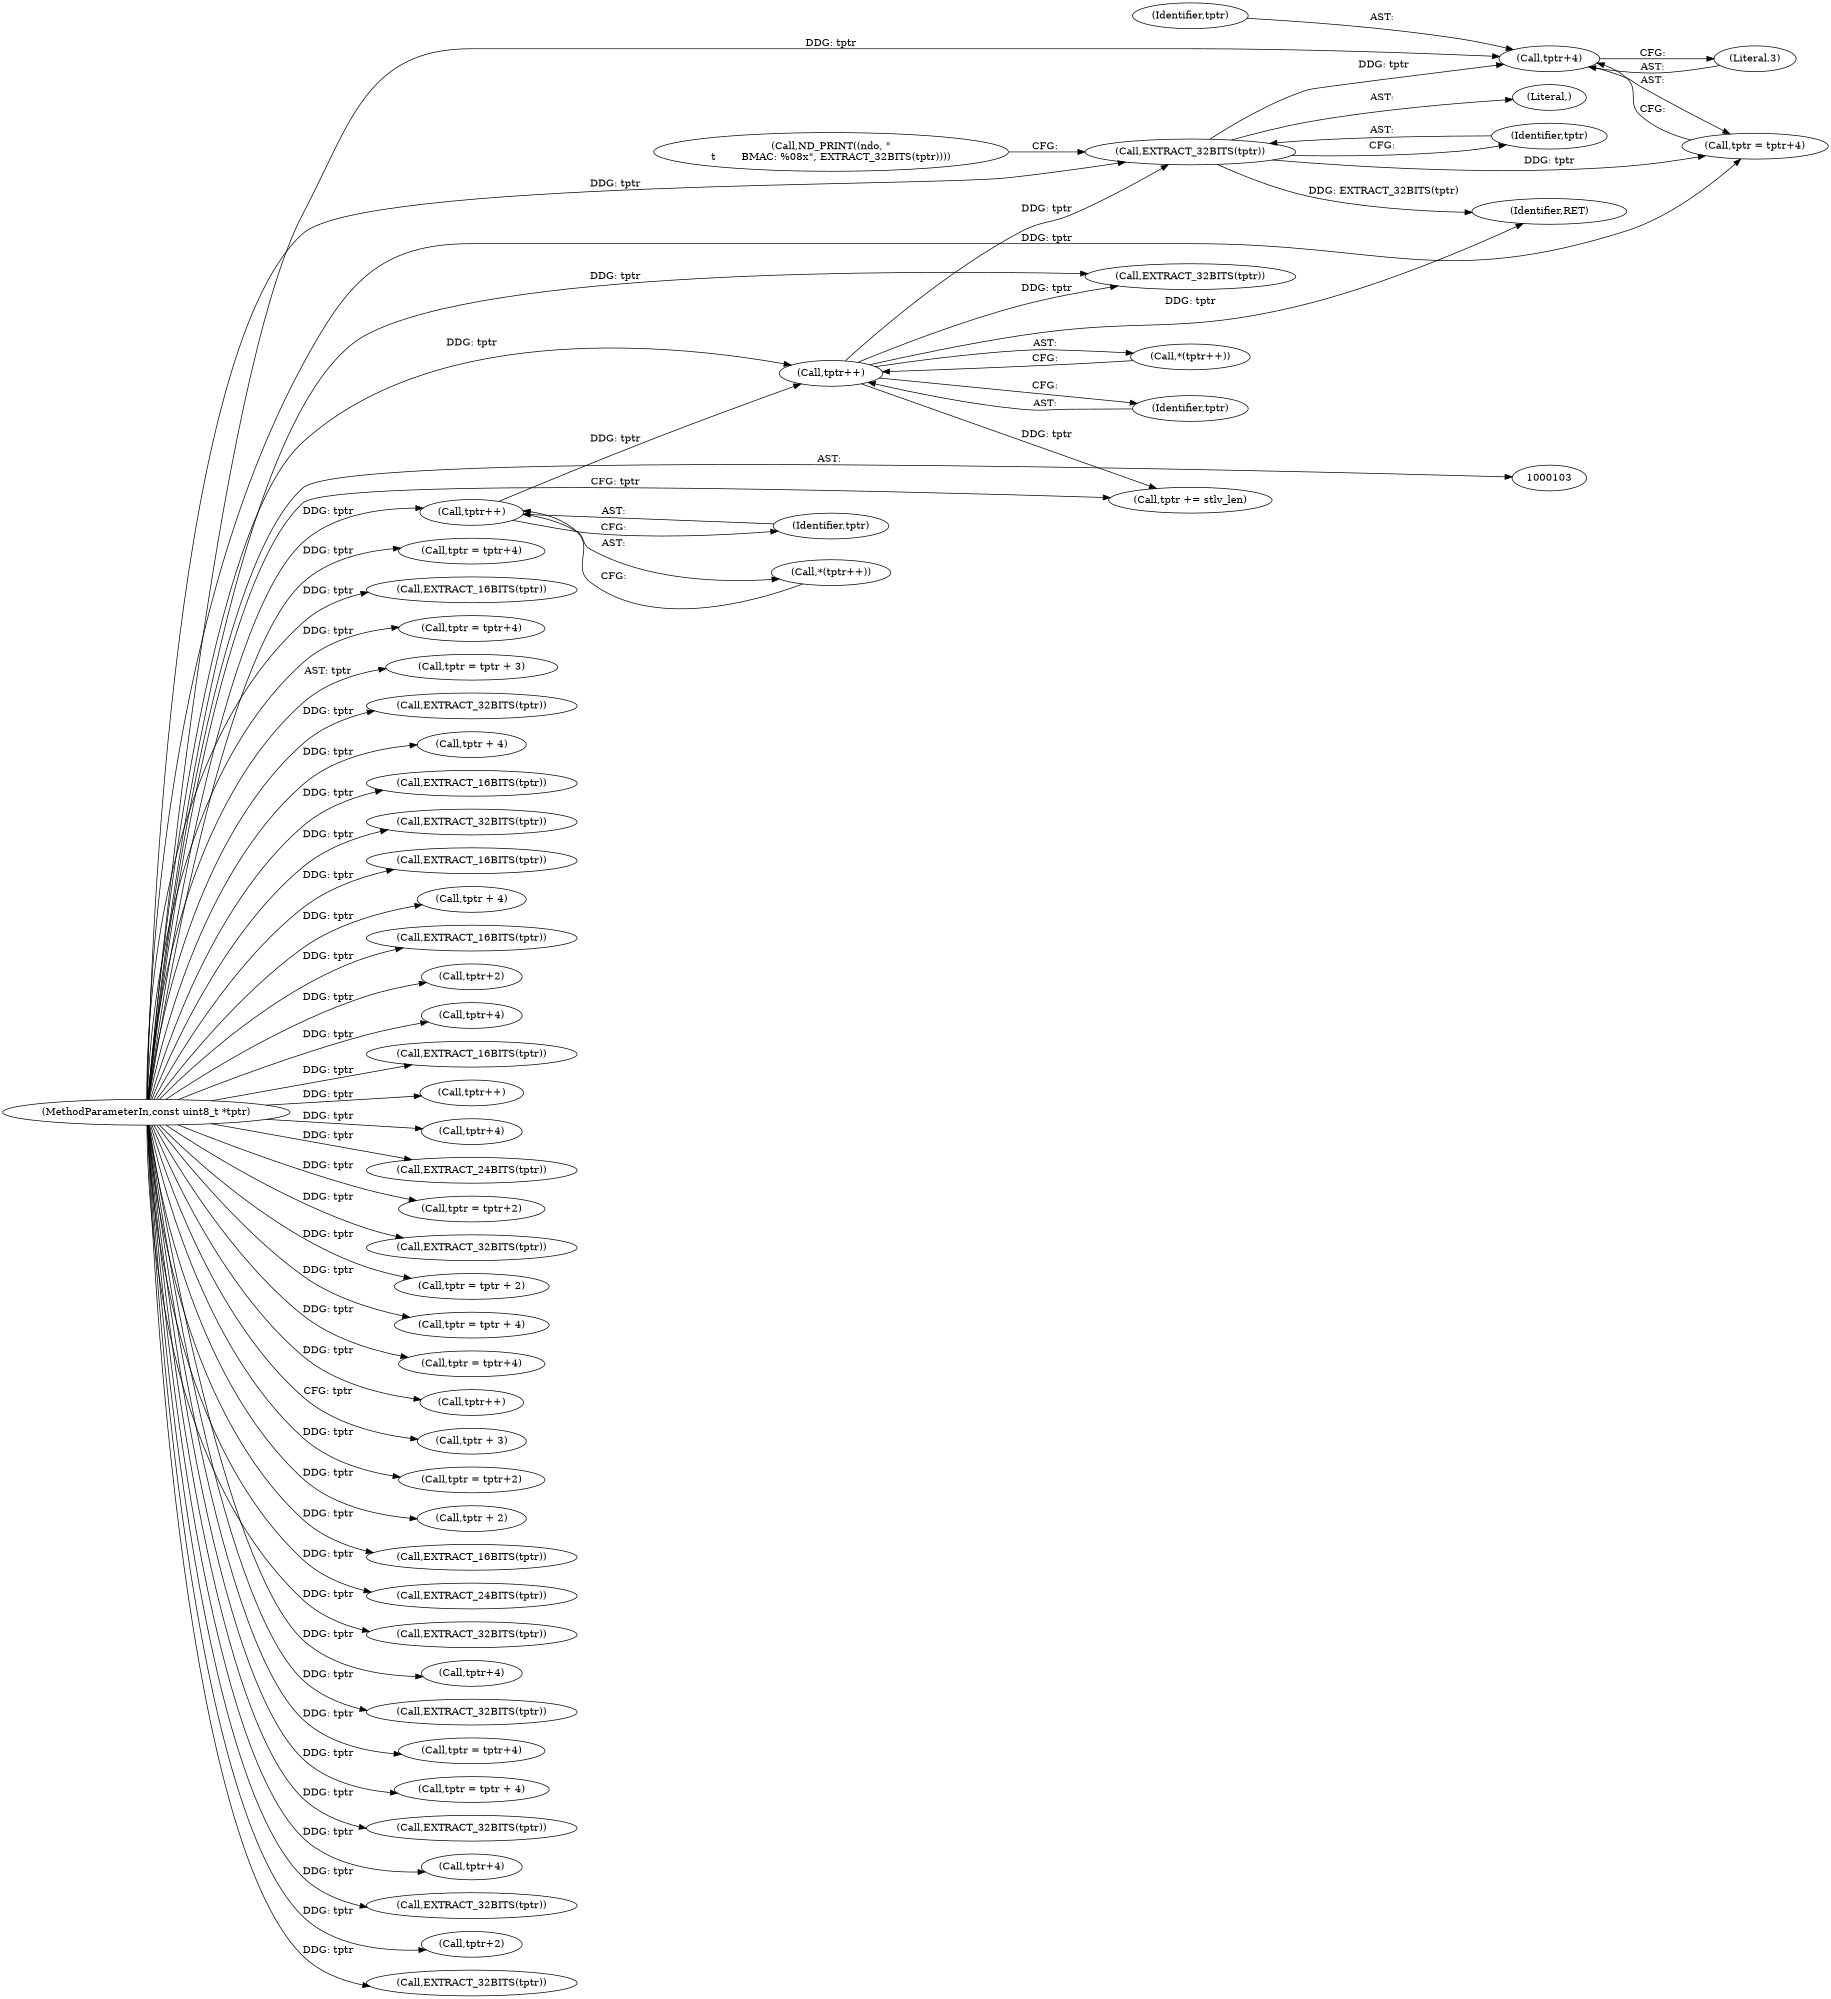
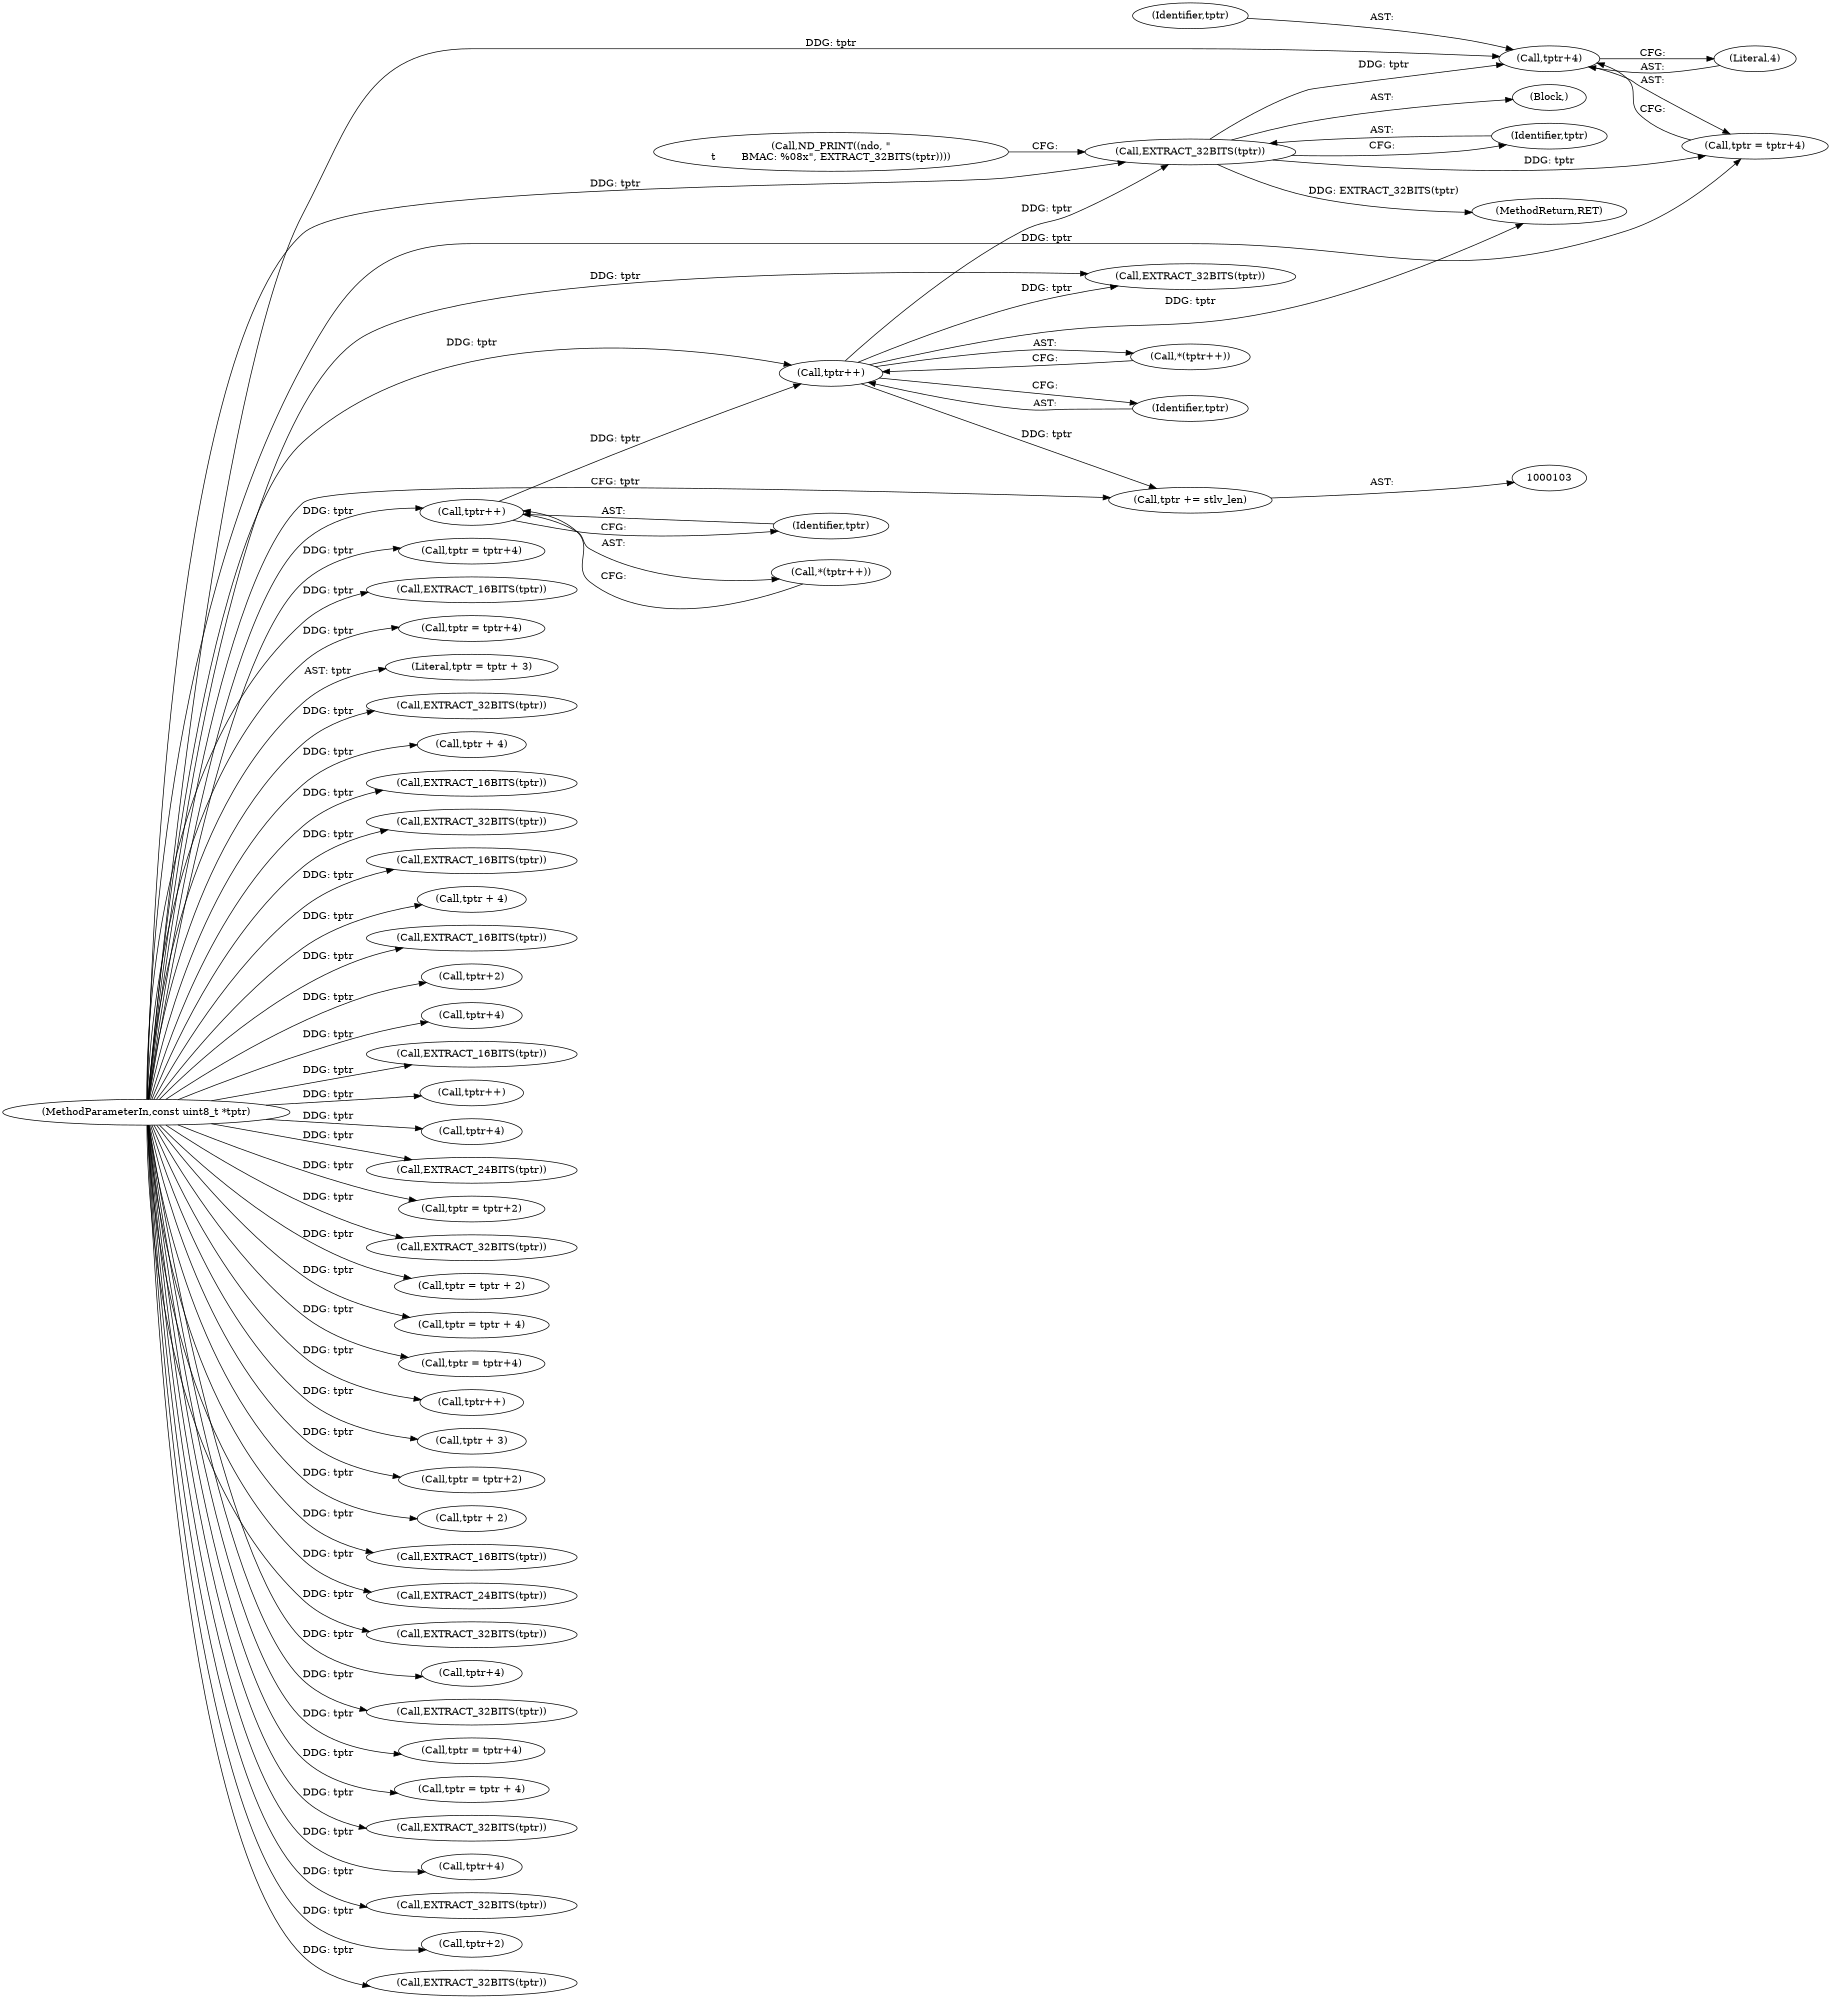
  digraph {
    rankdir=LR
    n1 [label="(Call,tptr+4)"]
-   n2 [label="(Literal,3)"]
+   n2 [label="(Literal,4)"]
    n3 [label="(Call,tptr = tptr+4)"]
    n4 [label="(Call,EXTRACT_32BITS(tptr))"]
-   n5 [label="(Identifier,RET)"]
-   n6 [label="(Literal,)"]
+   n5 [label="(MethodReturn,RET)"]
+   n6 [label="(Block,)"]
    n7 [label="(Identifier,tptr)"]
    n8 [label="(Call,tptr++)"]
    n9 [label="(Call,EXTRACT_32BITS(tptr))"]
    n10 [label="(Identifier,tptr)"]
    n11 [label="(Call,*(tptr++))"]
    n12 [label="(Call,tptr += stlv_len)"]
    n13 [label="(Call,tptr++)"]
    n14 [label="(Identifier,tptr)"]
    n15 [label="(Call,*(tptr++))"]
    n16 [label="(MethodParameterIn,const uint8_t *tptr)"]
    n17 [label="(Call,tptr = tptr+4)"]
    n18 [label="(Call,EXTRACT_16BITS(tptr))"]
    n19 [label="(Call,tptr = tptr+4)"]
-   n20 [label="(Call,tptr = tptr + 3)"]
+   n20 [label="(Literal,tptr = tptr + 3)"]
    n21 [label="(Call,EXTRACT_32BITS(tptr))"]
    n22 [label="(Call,tptr + 4)"]
    n23 [label="(Call,EXTRACT_16BITS(tptr))"]
    n24 [label="(Call,EXTRACT_32BITS(tptr))"]
    n25 [label="(Call,EXTRACT_16BITS(tptr))"]
    n26 [label="(Call,tptr + 4)"]
    n27 [label="(Call,EXTRACT_16BITS(tptr))"]
    n28 [label="(Call,tptr+2)"]
    n29 [label="(Call,tptr+4)"]
    n30 [label="(Call,EXTRACT_16BITS(tptr))"]
    n31 [label="(Call,tptr++)"]
    n32 [label="(Call,tptr+4)"]
    n33 [label="(Call,EXTRACT_24BITS(tptr))"]
    n34 [label="(Call,tptr = tptr+2)"]
    n35 [label="(Call,EXTRACT_32BITS(tptr))"]
    n36 [label="(Call,tptr = tptr + 2)"]
    n37 [label="(Call,tptr = tptr + 4)"]
    n38 [label="(Call,tptr = tptr+4)"]
    n39 [label="(Call,tptr++)"]
    n40 [label="(Call,tptr + 3)"]
    n41 [label="(Call,tptr = tptr+2)"]
    n42 [label="(Call,tptr + 2)"]
    n43 [label="(Call,EXTRACT_16BITS(tptr))"]
    n44 [label="(Call,EXTRACT_24BITS(tptr))"]
    n45 [label="(Call,EXTRACT_32BITS(tptr))"]
    n46 [label="(Call,tptr+4)"]
    n47 [label="(Call,EXTRACT_32BITS(tptr))"]
    n48 [label="(Call,tptr = tptr+4)"]
    n49 [label="(Call,tptr = tptr + 4)"]
    n50 [label="(Call,EXTRACT_32BITS(tptr))"]
    n51 [label="(Call,tptr+4)"]
    n52 [label="(Call,EXTRACT_32BITS(tptr))"]
    n53 [label="(Call,tptr+2)"]
    n54 [label="(Call,EXTRACT_32BITS(tptr))"]
    1000103
    n56 [label="(Identifier,tptr)"]
    n57 [label="(Call,ND_PRINT((ndo, \"\n\t        BMAC: %08x\", EXTRACT_32BITS(tptr))))"]
    n1 -> n2 [label="CFG: "]
    n1 -> n3 [label="AST: "]
    n2 -> n1 [label="AST: "]
    n3 -> n1 [label="CFG: "]
    n4 -> n1 [label="DDG: tptr"]
    n4 -> n3 [label="DDG: tptr"]
    n4 -> n5 [label="DDG: EXTRACT_32BITS(tptr)"]
    n4 -> n6 [label="AST: "]
    n4 -> n7 [label="CFG: "]
    n7 -> n4 [label="AST: "]
    n8 -> n4 [label="DDG: tptr"]
    n8 -> n5 [label="DDG: tptr"]
    n8 -> n9 [label="DDG: tptr"]
    n8 -> n10 [label="CFG: "]
    n8 -> n11 [label="AST: "]
    n8 -> n12 [label="DDG: tptr"]
    n10 -> n8 [label="AST: "]
    n11 -> n8 [label="CFG: "]
    n13 -> n8 [label="DDG: tptr"]
    n13 -> n14 [label="CFG: "]
    n13 -> n15 [label="AST: "]
    n14 -> n13 [label="AST: "]
    n15 -> n13 [label="CFG: "]
    n16 -> n1 [label="DDG: tptr"]
    n16 -> n3 [label="DDG: tptr"]
    n16 -> n4 [label="DDG: tptr"]
    n16 -> n8 [label="DDG: tptr"]
    n16 -> n9 [label="DDG: tptr"]
    n16 -> n12 [label="CFG: tptr"]
    n16 -> n13 [label="DDG: tptr"]
    n16 -> n17 [label="DDG: tptr"]
    n16 -> n18 [label="DDG: tptr"]
    n16 -> n19 [label="DDG: tptr"]
    n16 -> n20 [label="AST: tptr"]
    n16 -> n21 [label="DDG: tptr"]
    n16 -> n22 [label="DDG: tptr"]
    n16 -> n23 [label="DDG: tptr"]
    n16 -> n24 [label="DDG: tptr"]
    n16 -> n25 [label="DDG: tptr"]
    n16 -> n26 [label="DDG: tptr"]
    n16 -> n27 [label="DDG: tptr"]
    n16 -> n28 [label="DDG: tptr"]
    n16 -> n29 [label="DDG: tptr"]
    n16 -> n30 [label="DDG: tptr"]
    n16 -> n31 [label="DDG: tptr"]
    n16 -> n32 [label="DDG: tptr"]
    n16 -> n33 [label="DDG: tptr"]
    n16 -> n34 [label="DDG: tptr"]
    n16 -> n35 [label="DDG: tptr"]
    n16 -> n36 [label="DDG: tptr"]
    n16 -> n37 [label="DDG: tptr"]
    n16 -> n38 [label="DDG: tptr"]
    n16 -> n39 [label="DDG: tptr"]
-   n16 -> n40 [label="CFG: tptr"]
+   n16 -> n40 [label="DDG: tptr"]
    n16 -> n41 [label="DDG: tptr"]
    n16 -> n42 [label="DDG: tptr"]
    n16 -> n43 [label="DDG: tptr"]
    n16 -> n44 [label="DDG: tptr"]
    n16 -> n45 [label="DDG: tptr"]
    n16 -> n46 [label="DDG: tptr"]
    n16 -> n47 [label="DDG: tptr"]
    n16 -> n48 [label="DDG: tptr"]
    n16 -> n49 [label="DDG: tptr"]
    n16 -> n50 [label="DDG: tptr"]
    n16 -> n51 [label="DDG: tptr"]
    n16 -> n52 [label="DDG: tptr"]
    n16 -> n53 [label="DDG: tptr"]
    n16 -> n54 [label="DDG: tptr"]
-   n16 -> 1000103 [label="AST: "]
+   n12 -> 1000103 [label="AST: "]
    n56 -> n1 [label="AST: "]
    n57 -> n4 [label="CFG: "]
  }
